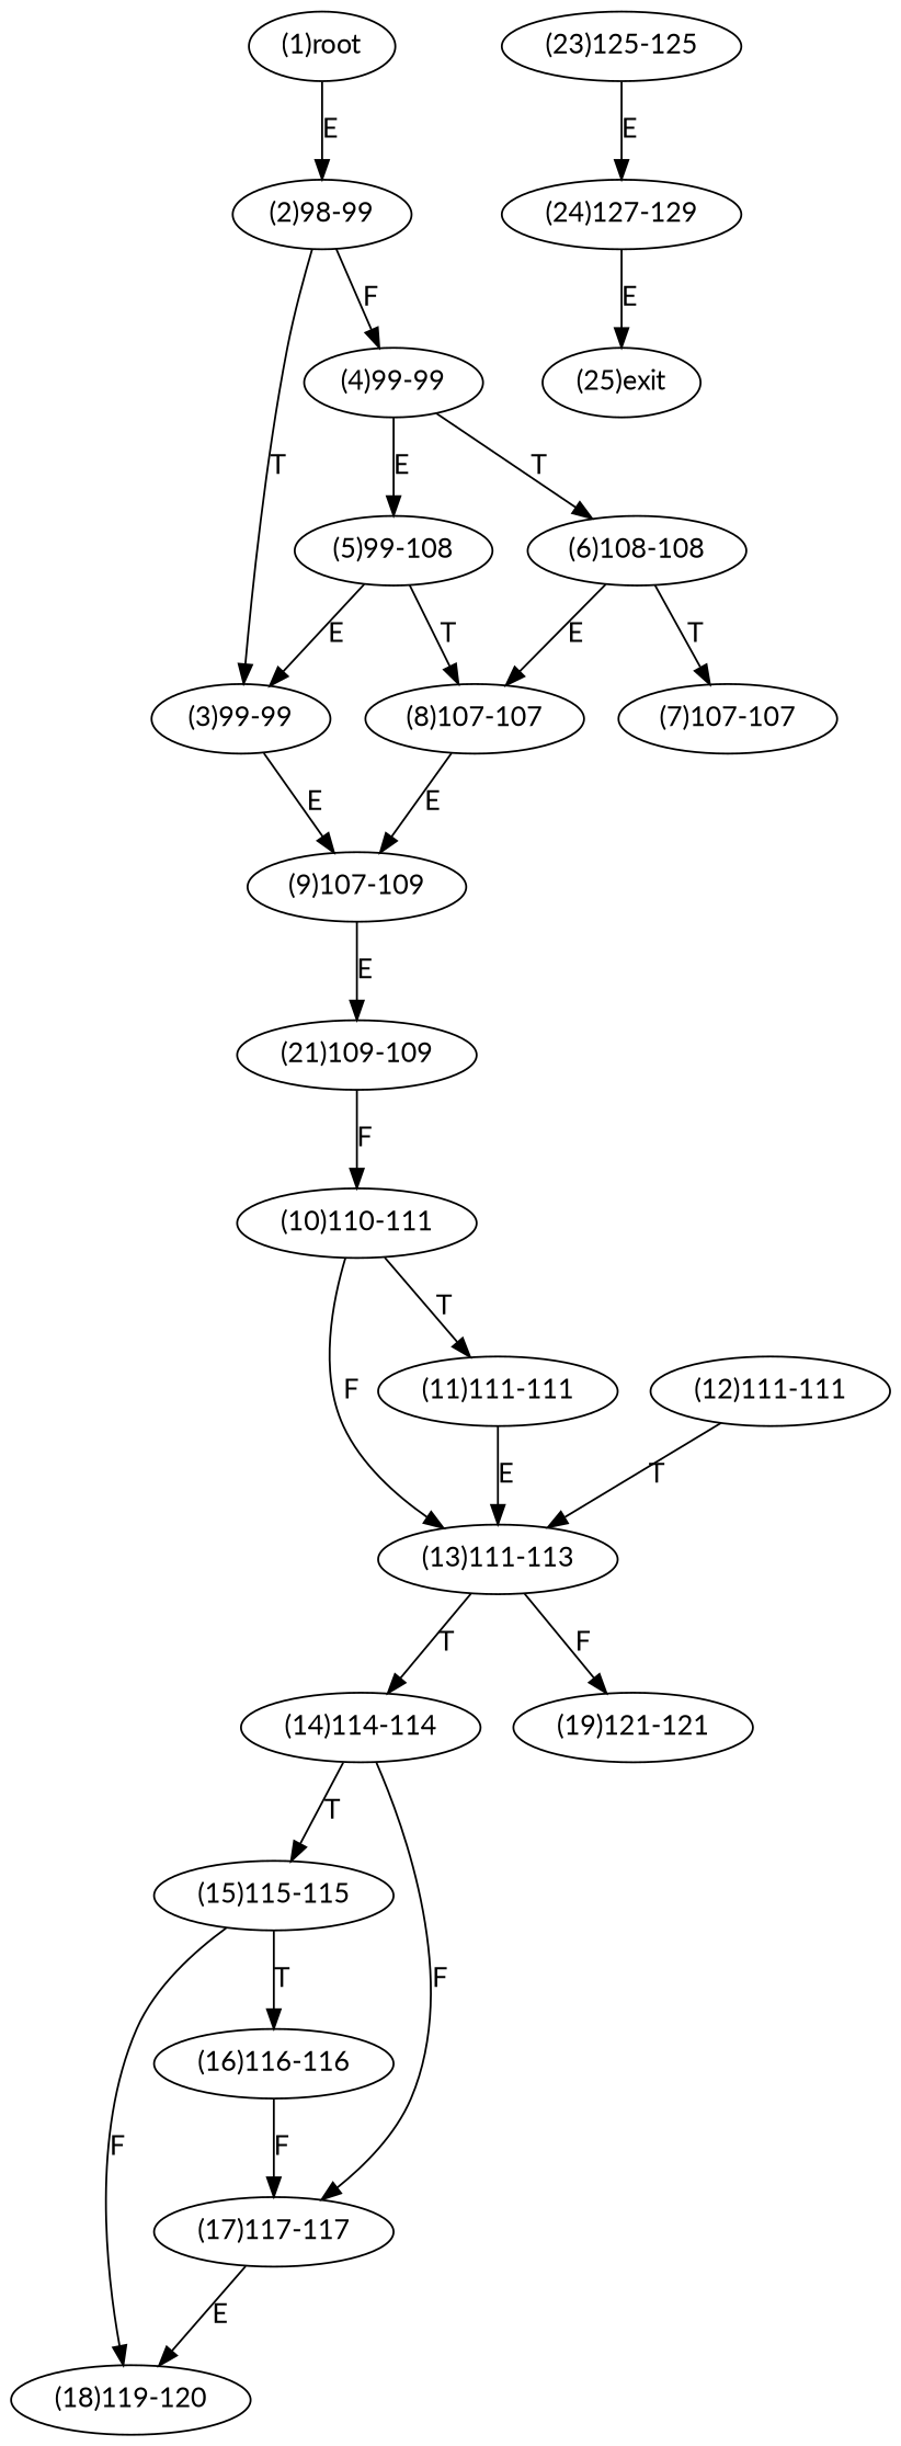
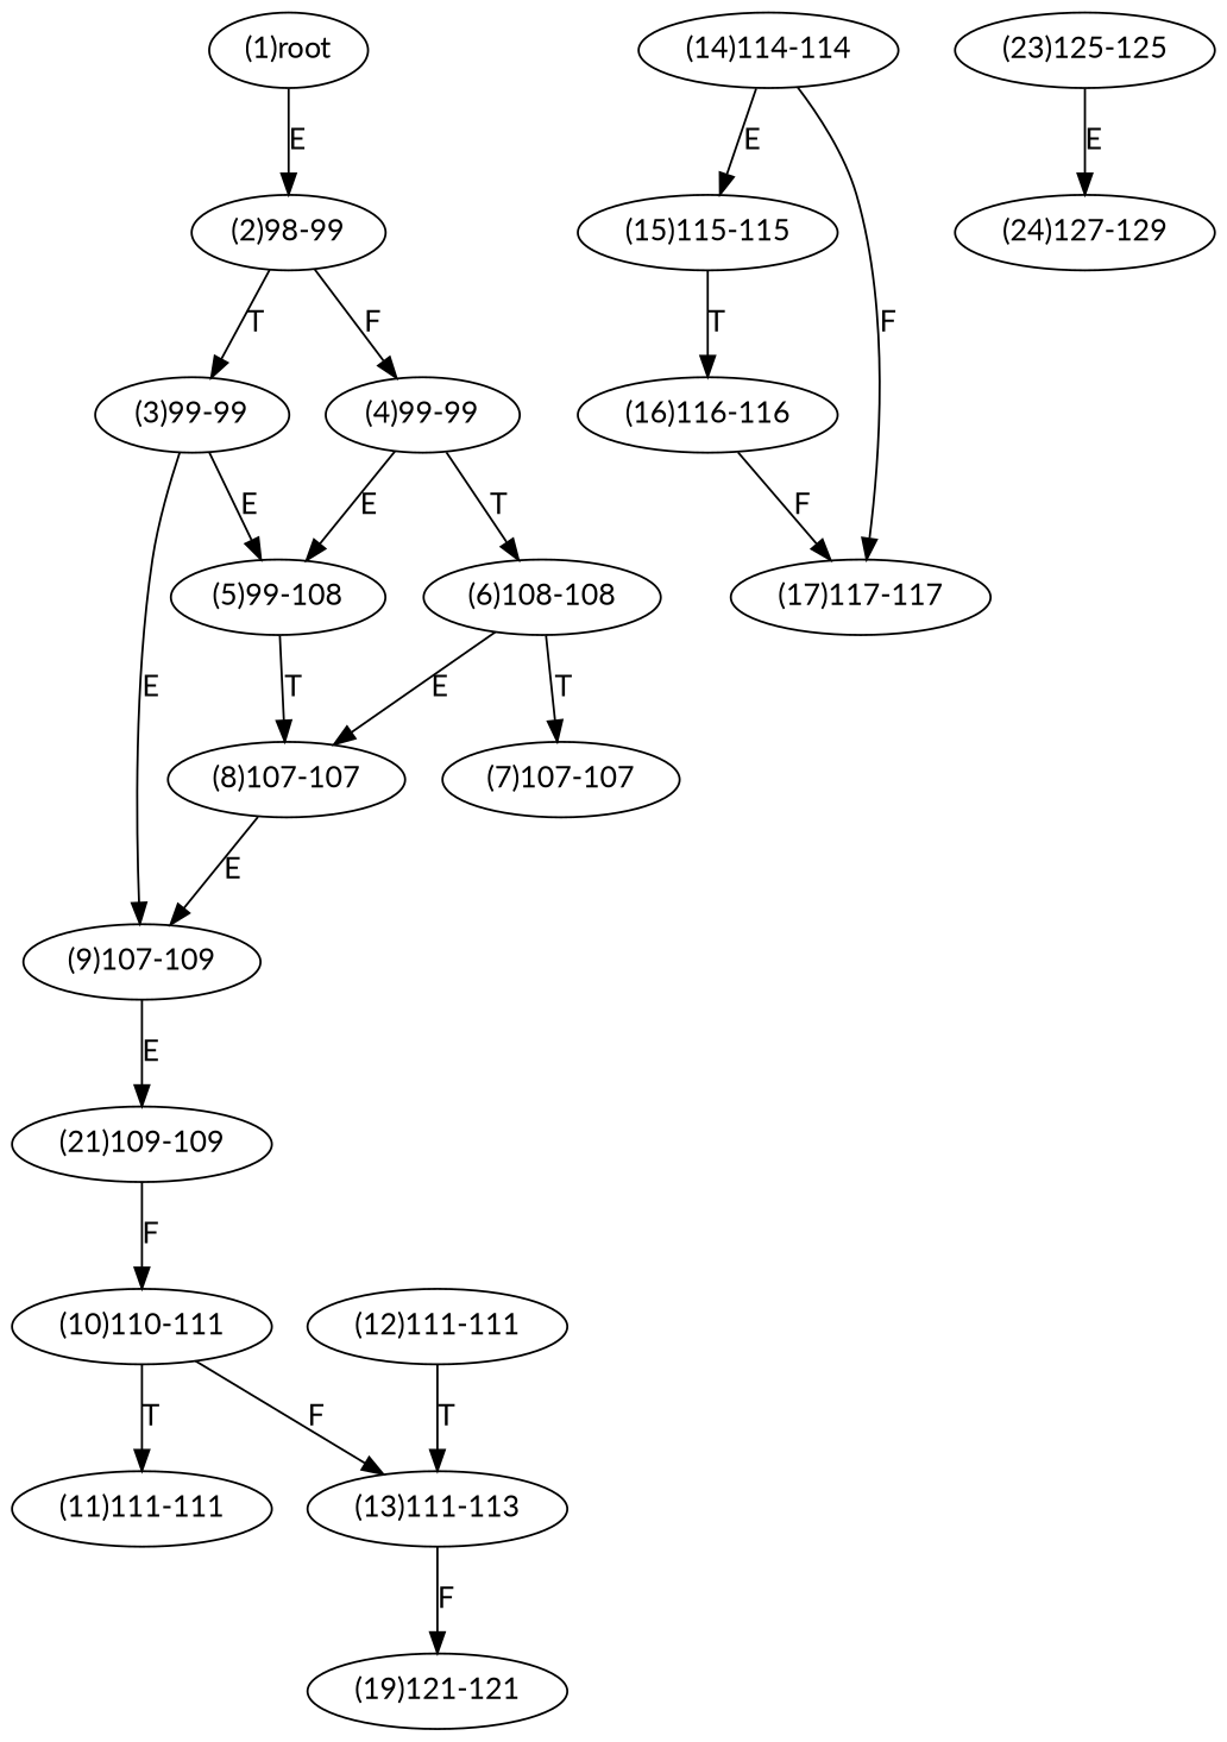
  digraph {
    fontname=Lato
    node [fontname=Lato]
    edge [fontname=Lato]
    n1 [label="(1)root"]
    n2 [label="(2)98-99"]
    n3 [label="(3)99-99"]
    n4 [label="(4)99-99"]
    n5 [label="(5)99-108"]
    n6 [label="(9)107-109"]
    n7 [label="(6)108-108"]
    n8 [label="(8)107-107"]
    n9 [label="(7)107-107"]
    n10 [label="(21)109-109"]
    n11 [label="(10)110-111"]
    n12 [label="(11)111-111"]
    n13 [label="(13)111-113"]
    n14 [label="(12)111-111"]
    n15 [label="(14)114-114"]
    n16 [label="(19)121-121"]
    n17 [label="(15)115-115"]
    n18 [label="(17)117-117"]
    n19 [label="(16)116-116"]
-   n20 [label="(18)119-120"]
    n21 [label="(23)125-125"]
    n22 [label="(24)127-129"]
-   n23 [label="(25)exit"]
    n1 -> n2 [label=E]
    n2 -> n3 [label=T]
    n2 -> n4 [label=F]
-   n5 -> n3 [label=E]
+   n3 -> n5 [label=E]
    n3 -> n6 [label=E]
    n4 -> n5 [label=E]
    n4 -> n7 [label=T]
    n5 -> n8 [label=T]
    n6 -> n10 [label=E]
    n7 -> n8 [label=E]
    n7 -> n9 [label=T]
    n8 -> n6 [label=E]
    n10 -> n11 [label=F]
    n11 -> n12 [label=T]
    n11 -> n13 [label=F]
-   n12 -> n13 [label=E]
-   n13 -> n15 [label=T]
    n13 -> n16 [label=F]
    n14 -> n13 [label=T]
-   n15 -> n17 [label=T]
+   n15 -> n17 [label=E]
    n15 -> n18 [label=F]
    n17 -> n19 [label=T]
-   n17 -> n20 [label=F]
-   n18 -> n20 [label=E]
    n19 -> n18 [label=F]
    n21 -> n22 [label=E]
-   n22 -> n23 [label=E]
  }
